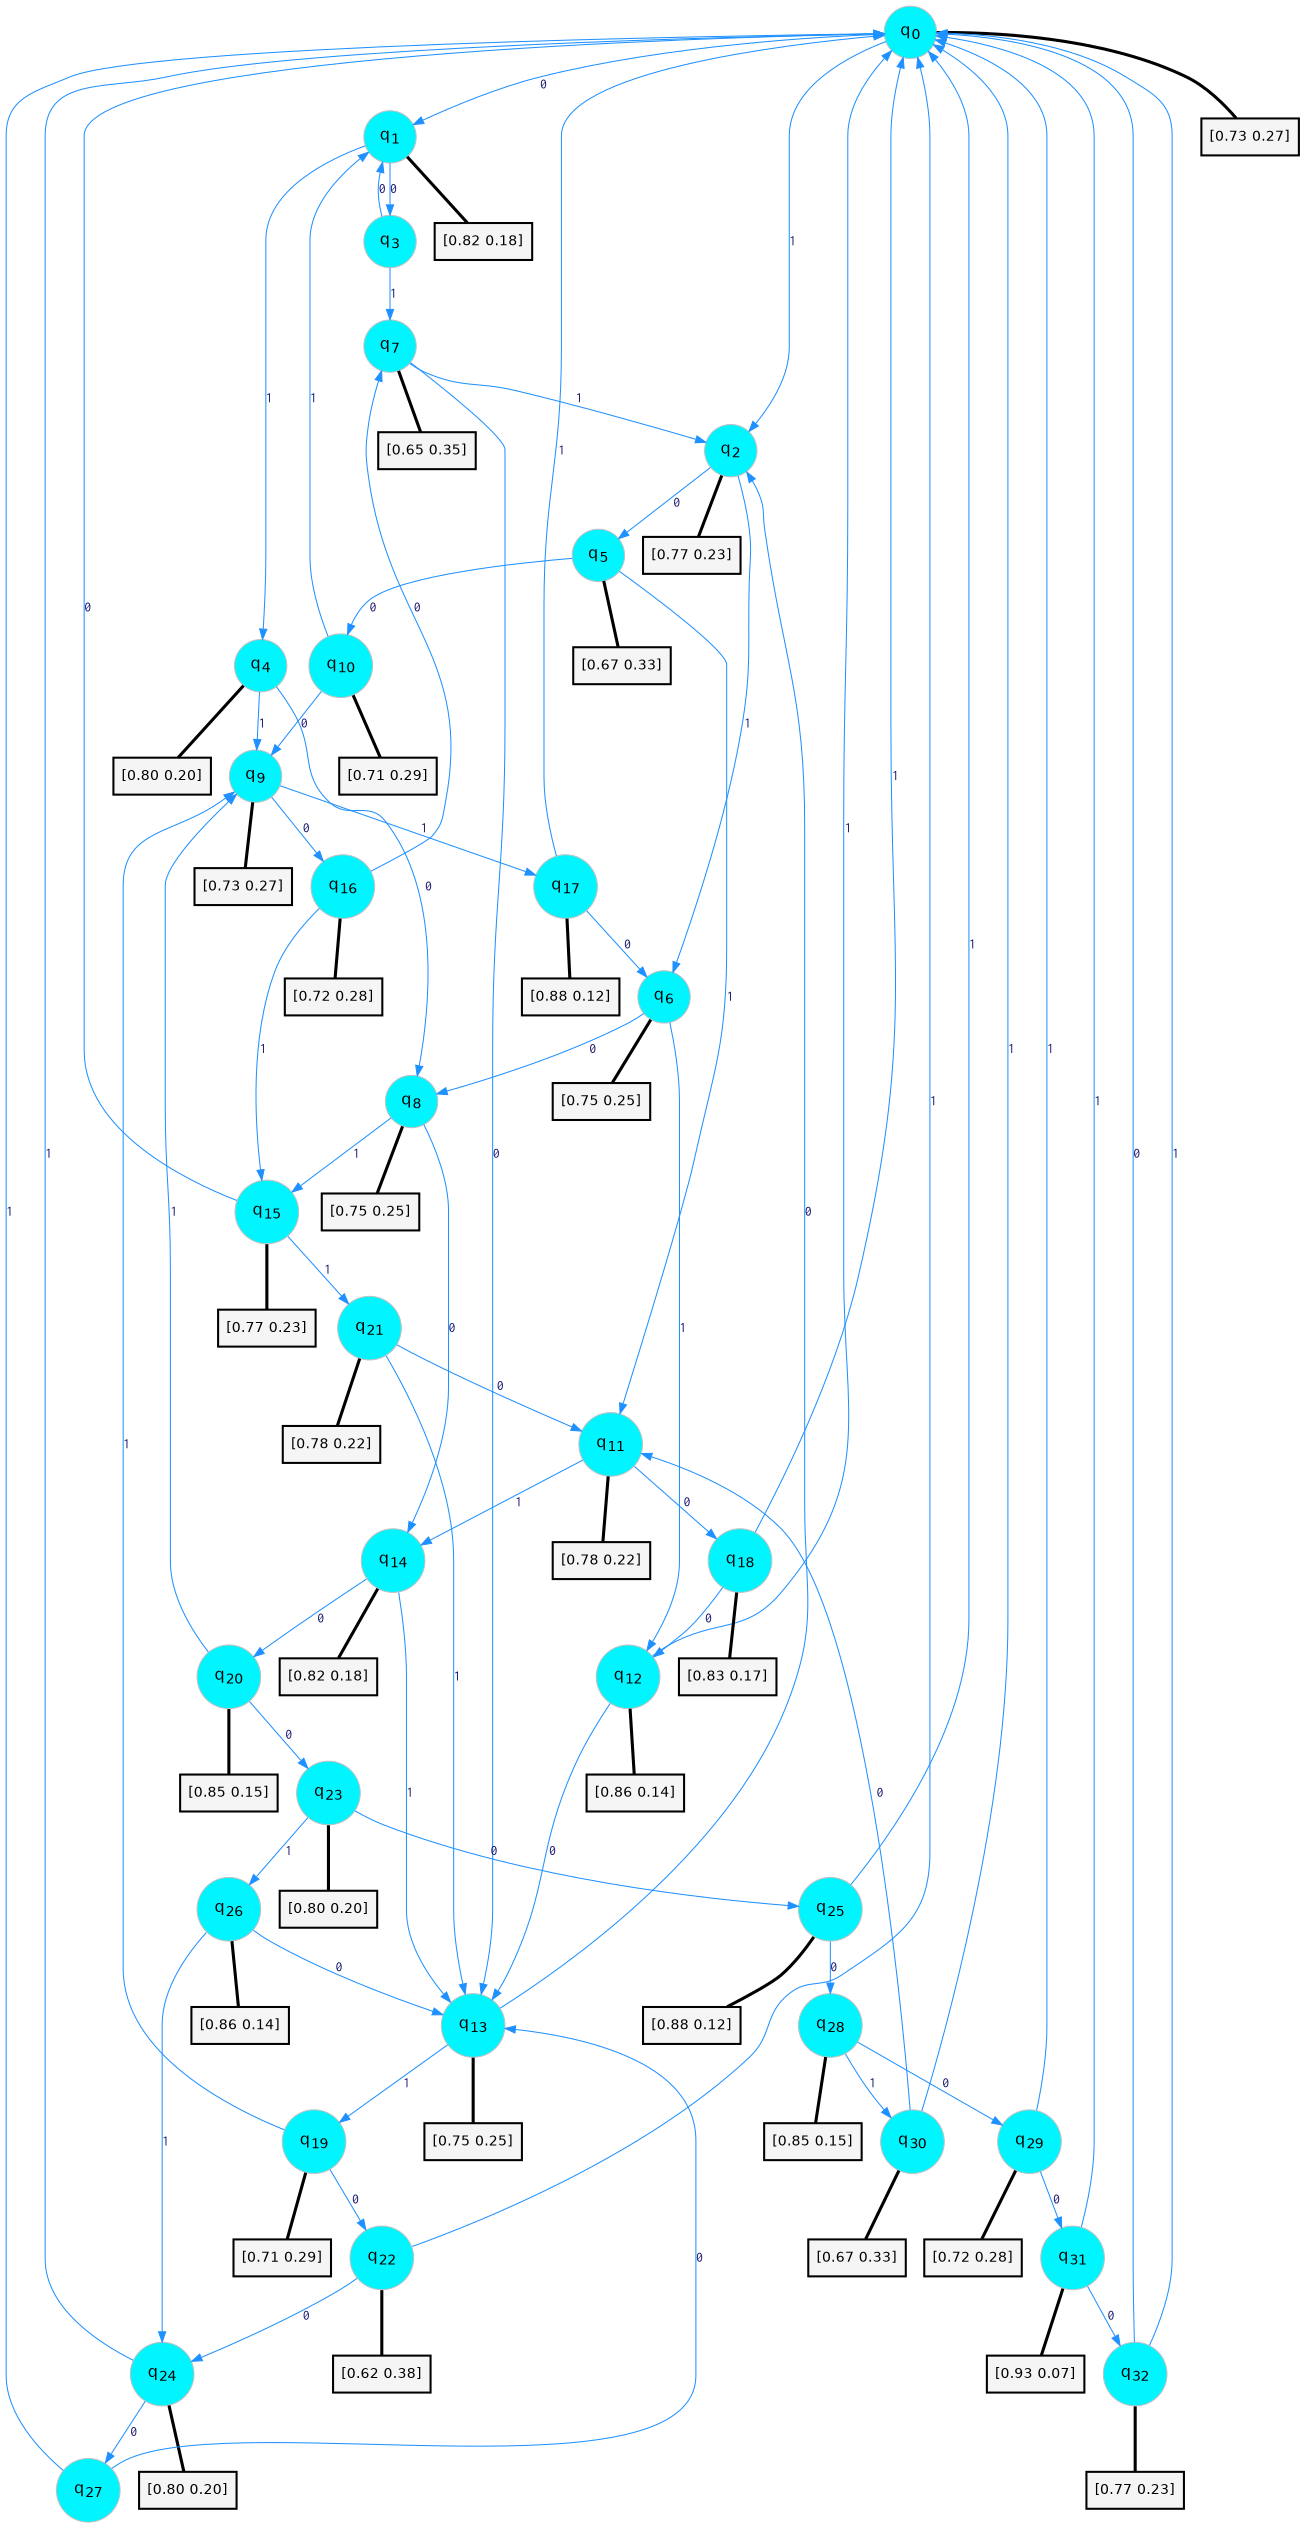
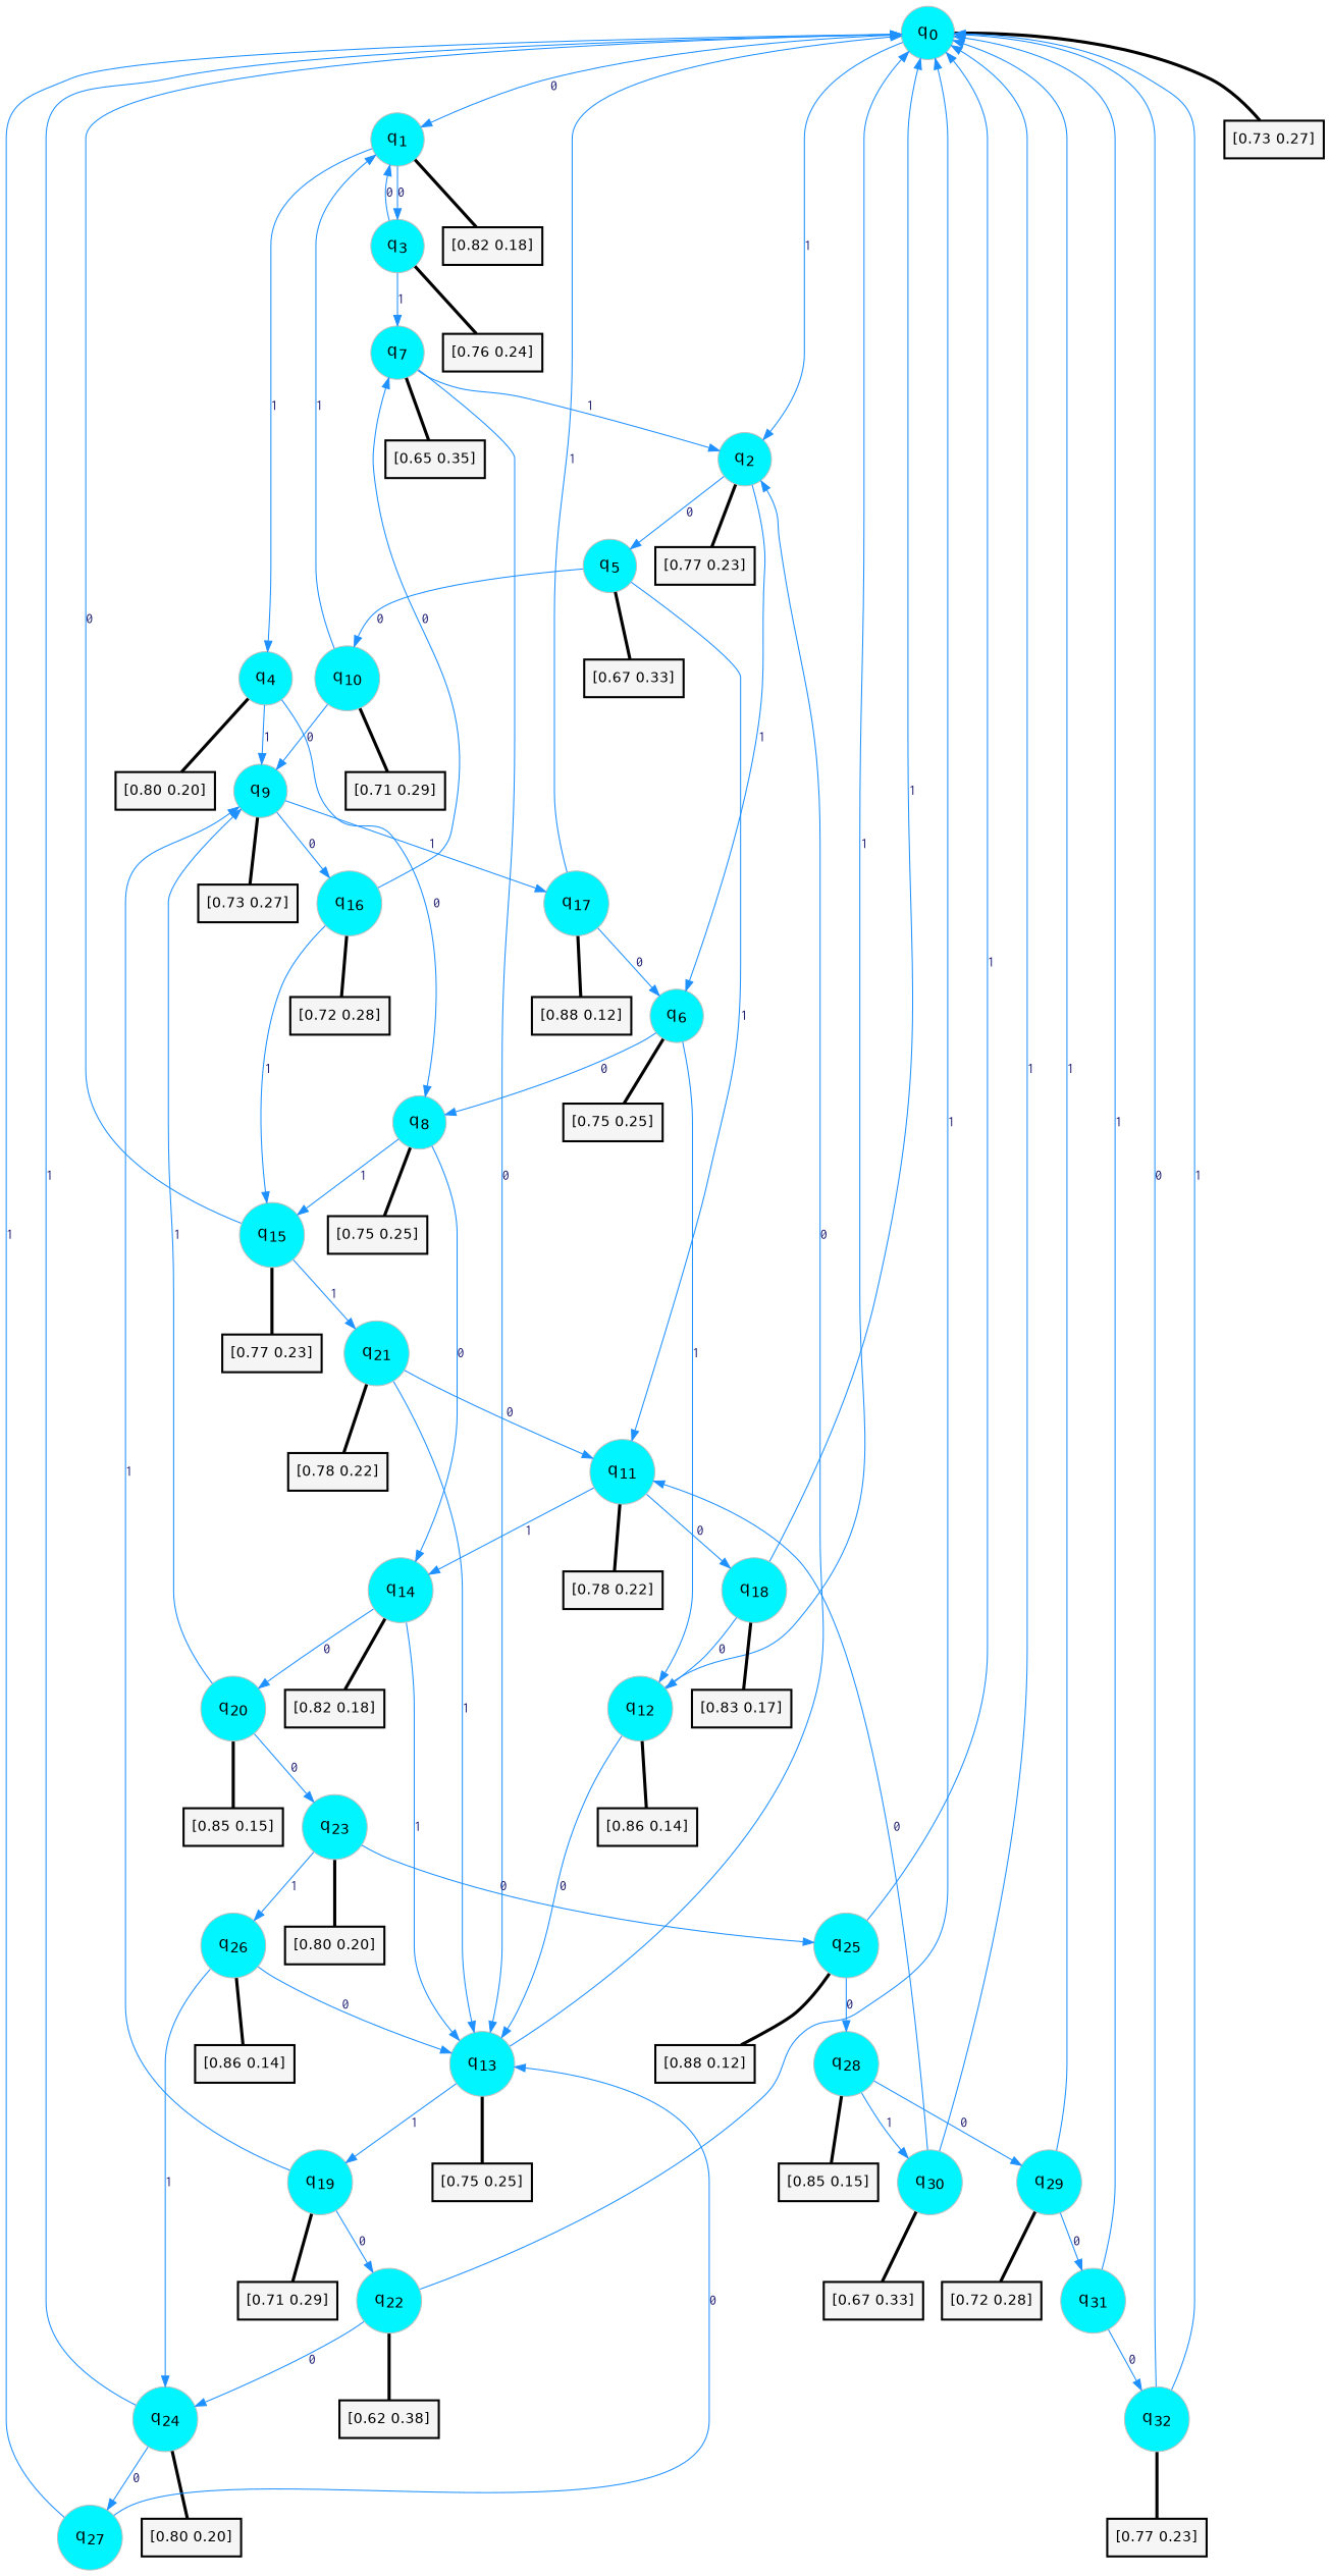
  digraph {
    rankdir=TD
    node [color=gray fillcolor=turquoise1 fontcolor=black fontname=Helvetica fontsize=16 fontweight=bold shape=circle style=filled]
    edge [arrowsize=1 color=dodgerblue1 fontcolor=midnightblue fontname=courier fontweight=bold penwidth=1 style=solid weight=20]
    n1 [label=<q<SUB>0</SUB>>]
    n2 [label=<q<SUB>1</SUB>>]
    n3 [label=<q<SUB>2</SUB>>]
    n4 [color=black fillcolor=whitesmoke fontsize=14 label="[0.73 0.27]" penwidth=2 shape=box]
    n5 [label=<q<SUB>3</SUB>>]
    n6 [label=<q<SUB>4</SUB>>]
    n7 [color=black fillcolor=whitesmoke fontsize=14 label="[0.82 0.18]" penwidth=2 shape=box]
    n8 [label=<q<SUB>5</SUB>>]
    n9 [label=<q<SUB>6</SUB>>]
    n10 [color=black fillcolor=whitesmoke fontsize=14 label="[0.77 0.23]" penwidth=2 shape=box]
    n11 [label=<q<SUB>7</SUB>>]
+   n12 [color=black fillcolor=whitesmoke fontsize=14 label="[0.76 0.24]" penwidth=2 shape=box]
    n13 [label=<q<SUB>8</SUB>>]
    n14 [label=<q<SUB>9</SUB>>]
    n15 [color=black fillcolor=whitesmoke fontsize=14 label="[0.80 0.20]" penwidth=2 shape=box]
    n16 [label=<q<SUB>10</SUB>>]
    n17 [label=<q<SUB>11</SUB>>]
    n18 [color=black fillcolor=whitesmoke fontsize=14 label="[0.67 0.33]" penwidth=2 shape=box]
    n19 [label=<q<SUB>12</SUB>>]
    n20 [color=black fillcolor=whitesmoke fontsize=14 label="[0.75 0.25]" penwidth=2 shape=box]
    n21 [label=<q<SUB>13</SUB>>]
    n22 [color=black fillcolor=whitesmoke fontsize=14 label="[0.65 0.35]" penwidth=2 shape=box]
    n23 [label=<q<SUB>14</SUB>>]
    n24 [label=<q<SUB>15</SUB>>]
    n25 [color=black fillcolor=whitesmoke fontsize=14 label="[0.75 0.25]" penwidth=2 shape=box]
    n26 [label=<q<SUB>16</SUB>>]
    n27 [label=<q<SUB>17</SUB>>]
    n28 [color=black fillcolor=whitesmoke fontsize=14 label="[0.73 0.27]" penwidth=2 shape=box]
    n29 [color=black fillcolor=whitesmoke fontsize=14 label="[0.71 0.29]" penwidth=2 shape=box]
    n30 [label=<q<SUB>18</SUB>>]
    n31 [color=black fillcolor=whitesmoke fontsize=14 label="[0.78 0.22]" penwidth=2 shape=box]
    n32 [color=black fillcolor=whitesmoke fontsize=14 label="[0.86 0.14]" penwidth=2 shape=box]
    n33 [label=<q<SUB>19</SUB>>]
    n34 [color=black fillcolor=whitesmoke fontsize=14 label="[0.75 0.25]" penwidth=2 shape=box]
    n35 [label=<q<SUB>20</SUB>>]
    n36 [color=black fillcolor=whitesmoke fontsize=14 label="[0.82 0.18]" penwidth=2 shape=box]
    n37 [label=<q<SUB>21</SUB>>]
    n38 [color=black fillcolor=whitesmoke fontsize=14 label="[0.77 0.23]" penwidth=2 shape=box]
    n39 [color=black fillcolor=whitesmoke fontsize=14 label="[0.72 0.28]" penwidth=2 shape=box]
    n40 [color=black fillcolor=whitesmoke fontsize=14 label="[0.88 0.12]" penwidth=2 shape=box]
    n41 [color=black fillcolor=whitesmoke fontsize=14 label="[0.83 0.17]" penwidth=2 shape=box]
    n42 [label=<q<SUB>22</SUB>>]
    n43 [color=black fillcolor=whitesmoke fontsize=14 label="[0.71 0.29]" penwidth=2 shape=box]
    n44 [label=<q<SUB>23</SUB>>]
    n45 [color=black fillcolor=whitesmoke fontsize=14 label="[0.85 0.15]" penwidth=2 shape=box]
    n46 [color=black fillcolor=whitesmoke fontsize=14 label="[0.78 0.22]" penwidth=2 shape=box]
    n47 [label=<q<SUB>24</SUB>>]
    n48 [color=black fillcolor=whitesmoke fontsize=14 label="[0.62 0.38]" penwidth=2 shape=box]
    n49 [label=<q<SUB>25</SUB>>]
    n50 [label=<q<SUB>26</SUB>>]
    n51 [color=black fillcolor=whitesmoke fontsize=14 label="[0.80 0.20]" penwidth=2 shape=box]
    n52 [label=<q<SUB>27</SUB>>]
    n53 [color=black fillcolor=whitesmoke fontsize=14 label="[0.80 0.20]" penwidth=2 shape=box]
    n54 [label=<q<SUB>28</SUB>>]
    n55 [color=black fillcolor=whitesmoke fontsize=14 label="[0.88 0.12]" penwidth=2 shape=box]
    n56 [color=black fillcolor=whitesmoke fontsize=14 label="[0.86 0.14]" penwidth=2 shape=box]
    n57 [label=<q<SUB>29</SUB>>]
    n58 [label=<q<SUB>30</SUB>>]
    n59 [color=black fillcolor=whitesmoke fontsize=14 label="[0.85 0.15]" penwidth=2 shape=box]
    n60 [label=<q<SUB>31</SUB>>]
    n61 [color=black fillcolor=whitesmoke fontsize=14 label="[0.72 0.28]" penwidth=2 shape=box]
    n62 [color=black fillcolor=whitesmoke fontsize=14 label="[0.67 0.33]" penwidth=2 shape=box]
    n63 [label=<q<SUB>32</SUB>>]
-   n64 [color=black fillcolor=whitesmoke fontsize=14 label="[0.93 0.07]" penwidth=2 shape=box]
    n65 [color=black fillcolor=whitesmoke fontsize=14 label="[0.77 0.23]" penwidth=2 shape=box]
    n1 -> n2 [label=0]
    n1 -> n3 [label=1]
    n1 -> n4 [arrowhead=none color=black penwidth=3]
    n2 -> n5 [label=0]
    n2 -> n6 [label=1]
    n2 -> n7 [arrowhead=none color=black penwidth=3]
    n3 -> n8 [label=0]
    n3 -> n9 [label=1]
    n3 -> n10 [arrowhead=none color=black penwidth=3]
    n5 -> n2 [label=0]
    n5 -> n11 [label=1]
+   n5 -> n12 [arrowhead=none color=black penwidth=3]
    n6 -> n13 [label=0]
    n6 -> n14 [label=1]
    n6 -> n15 [arrowhead=none color=black penwidth=3]
    n8 -> n16 [label=0]
    n8 -> n17 [label=1]
    n8 -> n18 [arrowhead=none color=black penwidth=3]
    n9 -> n13 [label=0]
    n9 -> n19 [label=1]
    n9 -> n20 [arrowhead=none color=black penwidth=3]
    n11 -> n3 [label=1]
    n11 -> n21 [label=0]
    n11 -> n22 [arrowhead=none color=black penwidth=3]
    n13 -> n23 [label=0]
    n13 -> n24 [label=1]
    n13 -> n25 [arrowhead=none color=black penwidth=3]
    n14 -> n26 [label=0]
    n14 -> n27 [label=1]
    n14 -> n28 [arrowhead=none color=black penwidth=3]
    n16 -> n2 [label=1]
    n16 -> n14 [label=0]
    n16 -> n29 [arrowhead=none color=black penwidth=3]
    n17 -> n23 [label=1]
    n17 -> n30 [label=0]
    n17 -> n31 [arrowhead=none color=black penwidth=3]
    n19 -> n1 [label=1]
    n19 -> n21 [label=0]
    n19 -> n32 [arrowhead=none color=black penwidth=3]
    n21 -> n3 [label=0]
    n21 -> n33 [label=1]
    n21 -> n34 [arrowhead=none color=black penwidth=3]
    n23 -> n21 [label=1]
    n23 -> n35 [label=0]
    n23 -> n36 [arrowhead=none color=black penwidth=3]
    n24 -> n1 [label=0]
    n24 -> n37 [label=1]
    n24 -> n38 [arrowhead=none color=black penwidth=3]
    n26 -> n11 [label=0]
    n26 -> n24 [label=1]
    n26 -> n39 [arrowhead=none color=black penwidth=3]
    n27 -> n1 [label=1]
    n27 -> n9 [label=0]
    n27 -> n40 [arrowhead=none color=black penwidth=3]
    n30 -> n1 [label=1]
    n30 -> n19 [label=0]
    n30 -> n41 [arrowhead=none color=black penwidth=3]
    n33 -> n14 [label=1]
    n33 -> n42 [label=0]
    n33 -> n43 [arrowhead=none color=black penwidth=3]
    n35 -> n14 [label=1]
    n35 -> n44 [label=0]
    n35 -> n45 [arrowhead=none color=black penwidth=3]
    n37 -> n17 [label=0]
    n37 -> n21 [label=1]
    n37 -> n46 [arrowhead=none color=black penwidth=3]
    n42 -> n1 [label=1]
    n42 -> n47 [label=0]
    n42 -> n48 [arrowhead=none color=black penwidth=3]
    n44 -> n49 [label=0]
    n44 -> n50 [label=1]
    n44 -> n51 [arrowhead=none color=black penwidth=3]
    n47 -> n1 [label=1]
    n47 -> n52 [label=0]
    n47 -> n53 [arrowhead=none color=black penwidth=3]
    n49 -> n1 [label=1]
    n49 -> n54 [label=0]
    n49 -> n55 [arrowhead=none color=black penwidth=3]
    n50 -> n21 [label=0]
    n50 -> n47 [label=1]
    n50 -> n56 [arrowhead=none color=black penwidth=3]
    n52 -> n1 [label=1]
    n52 -> n21 [label=0]
    n54 -> n57 [label=0]
    n54 -> n58 [label=1]
    n54 -> n59 [arrowhead=none color=black penwidth=3]
    n57 -> n1 [label=1]
    n57 -> n60 [label=0]
    n57 -> n61 [arrowhead=none color=black penwidth=3]
    n58 -> n1 [label=1]
    n58 -> n17 [label=0]
    n58 -> n62 [arrowhead=none color=black penwidth=3]
    n60 -> n1 [label=1]
    n60 -> n63 [label=0]
-   n60 -> n64 [arrowhead=none color=black penwidth=3]
    n63 -> n1 [label=0]
    n63 -> n1 [label=1]
    n63 -> n65 [arrowhead=none color=black penwidth=3]
  }
